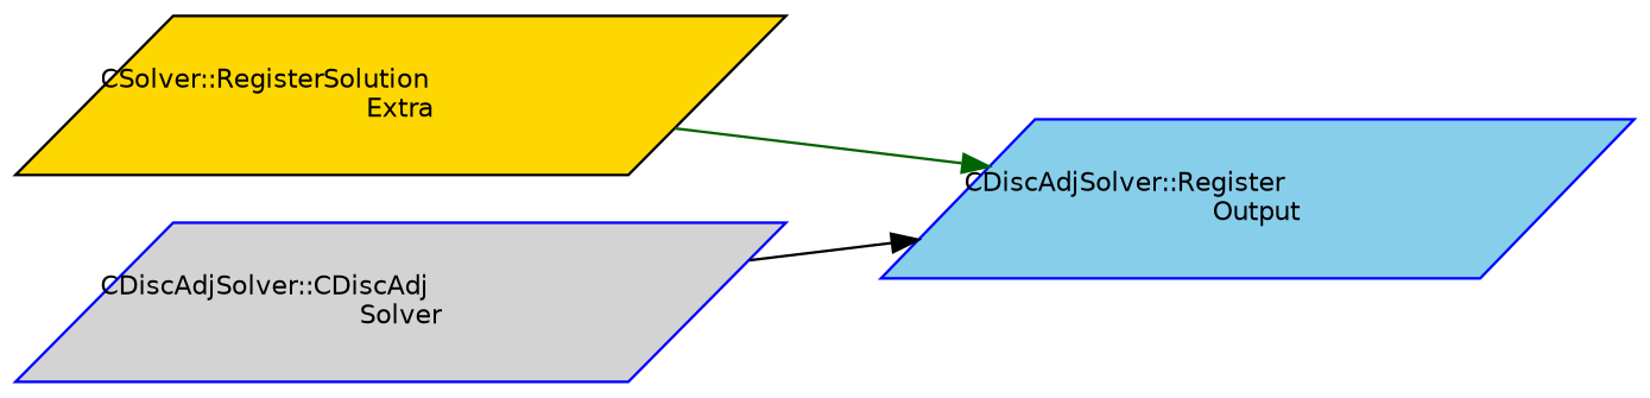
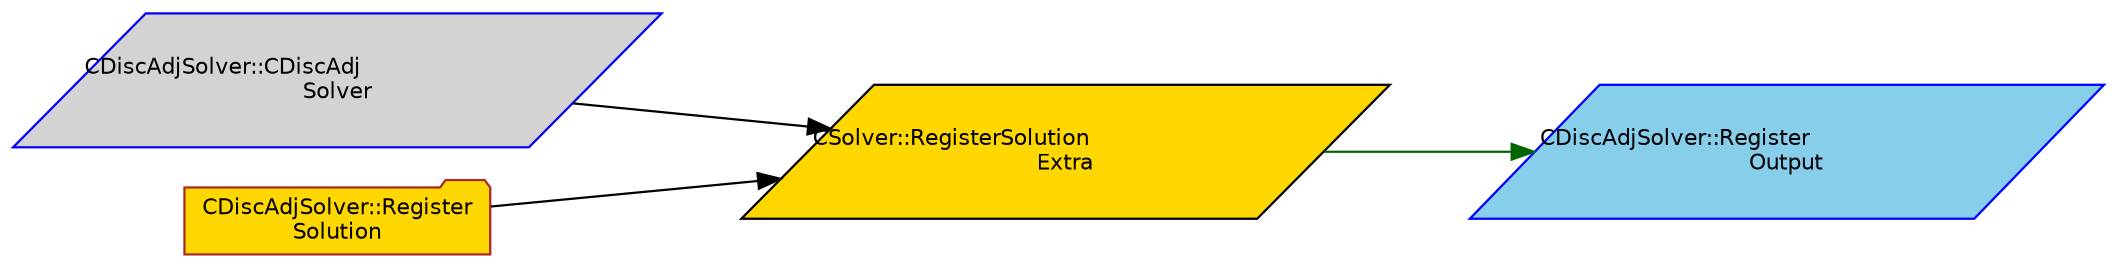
  digraph {
    rankdir=RL
    node [color=blue fillcolor=gold fontname=Helvetica fontsize=10 shape=parallelogram style=filled]
    edge [color=black dir=back fontname=Helvetica fontsize=10 labelfontname=Helvetica labelfontsize=10 style=solid]
    n1 [color=black fontcolor=black height=0.2 label="CSolver::RegisterSolution\lExtra" width=0.4]
    n2 [fillcolor=lightgrey height=0.2 label="CDiscAdjSolver::CDiscAdj\lSolver" width=0.4]
+   n3 [color=brown height=0.2 label="CDiscAdjSolver::Register\lSolution" shape=folder width=0.4]
    n4 [fillcolor=skyblue height=0.2 label="CDiscAdjSolver::Register\lOutput" width=0.4]
-   n4 -> n2
+   n1 -> n2
+   n1 -> n3
    n4 -> n1 [color=darkgreen]
  }
